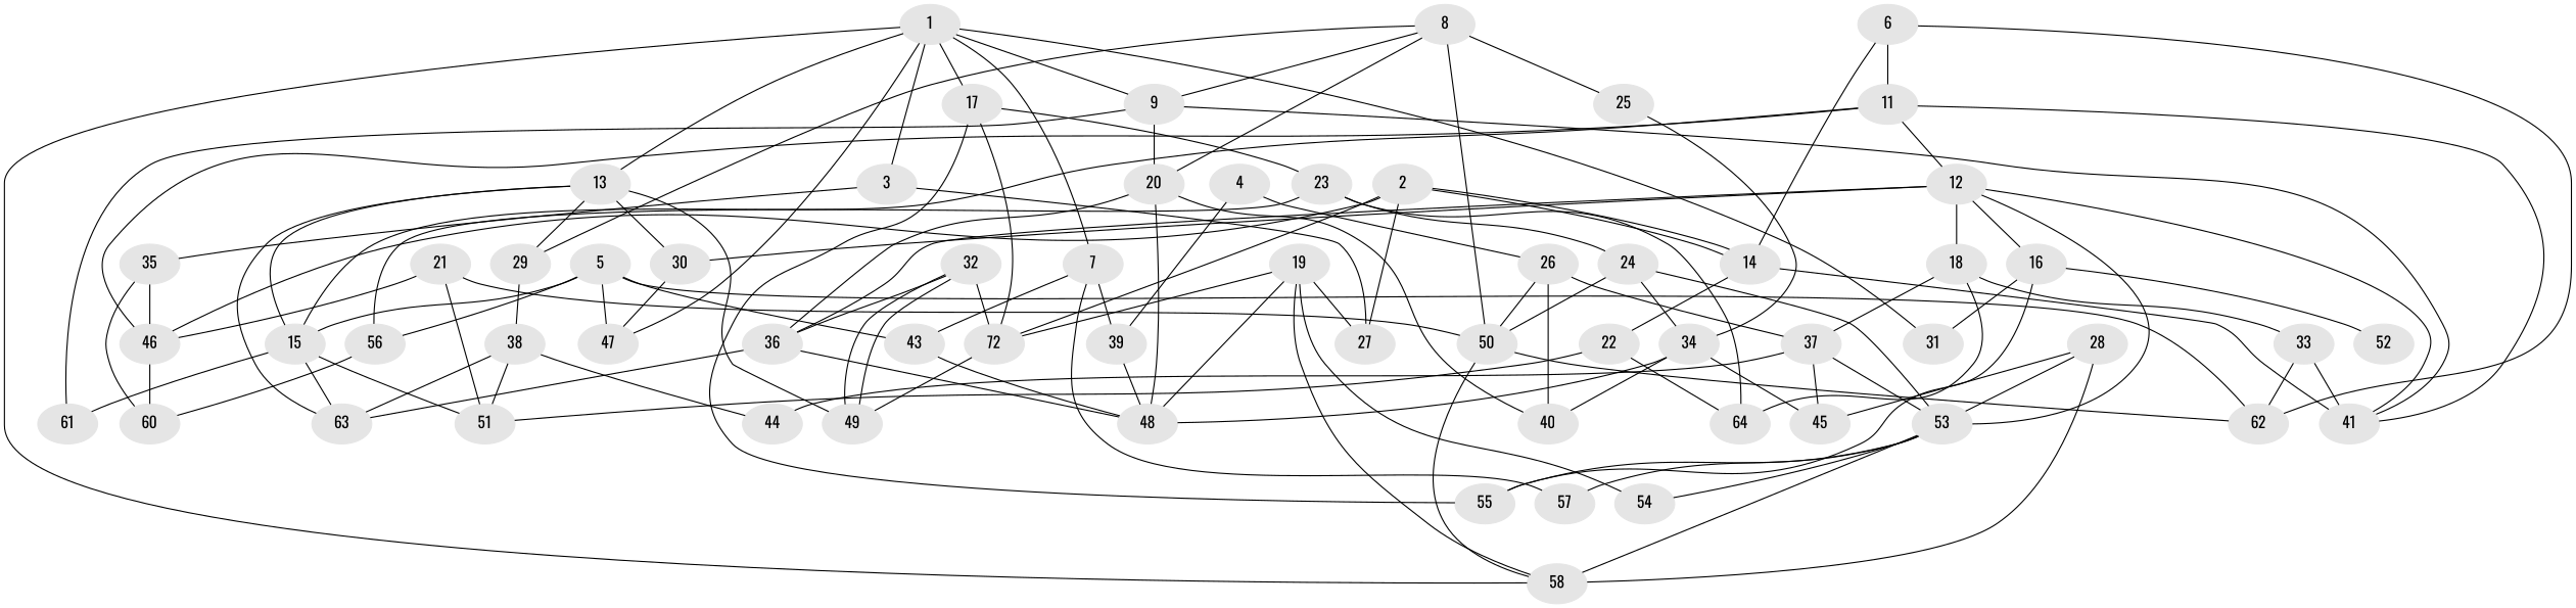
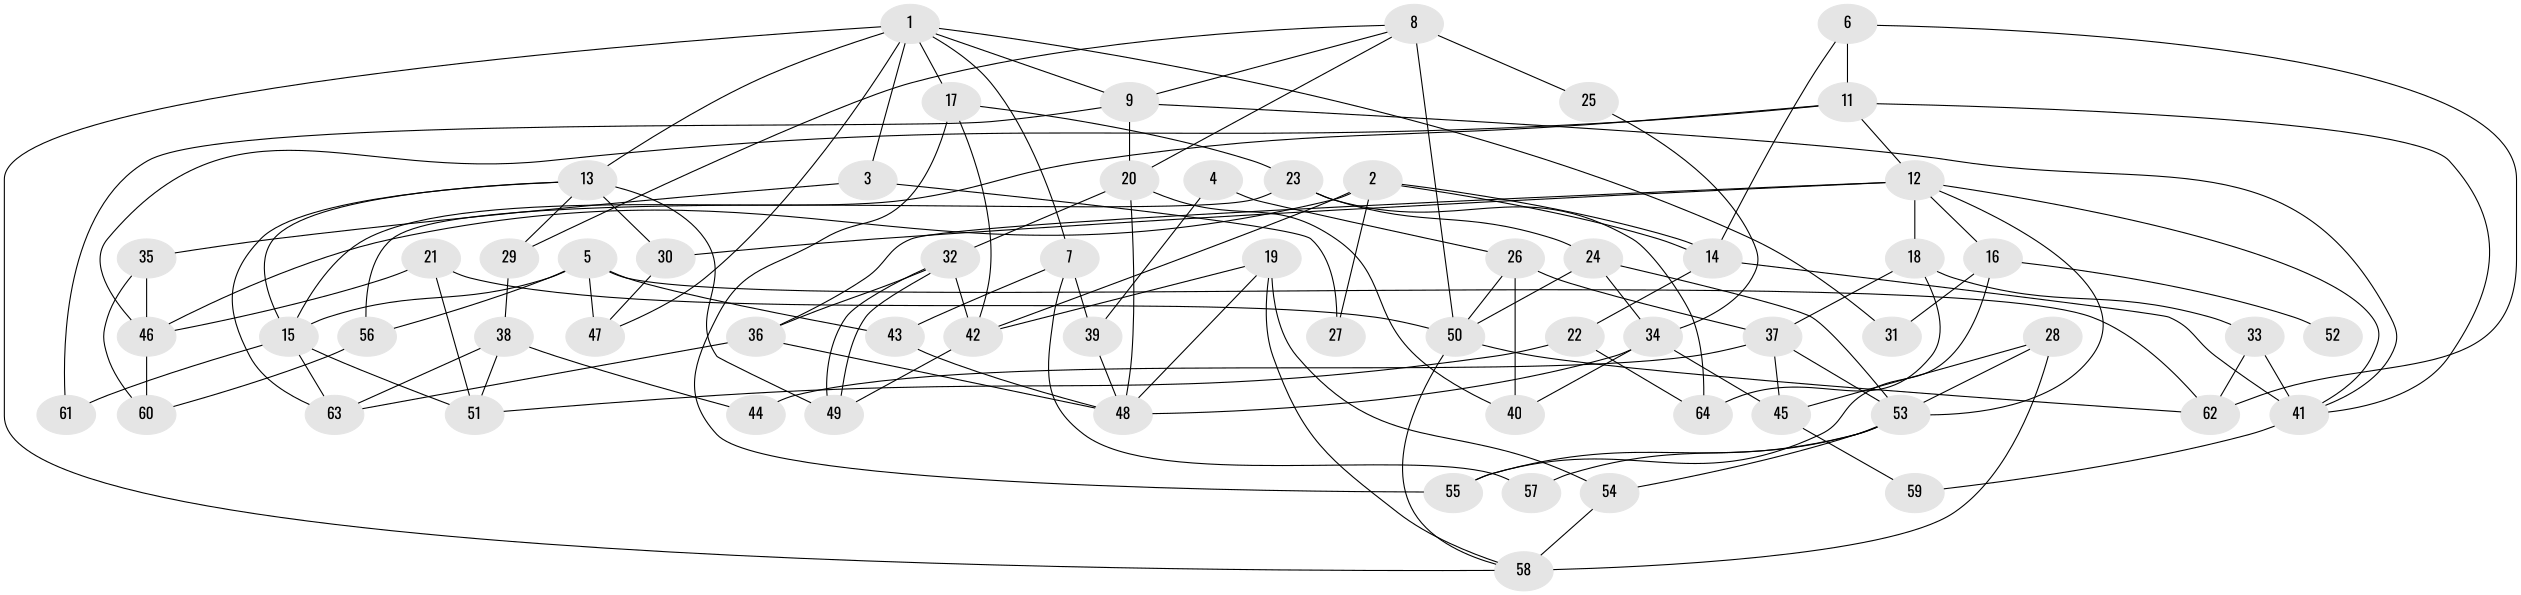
  graph {
    fontname=Oswald
    node [color=gray90 fontname=Oswald style=filled]
    edge [fontname=Oswald]
    1
    3
    7
    9
    13
    17
    31
    47
    58
    27
    35
    39
    43
    57
    20
    41
    61
    15
    29
    30
    49
    63
-   42 [label=72]
+   42
    55
    23
    2
    14
    46
    22
    60
    4
    26
    50
    37
    40
    48
    5
    56
    62
    51
    6
    11
    12
    8
    25
    32
    34
    38
+   59
    45
    16
    18
    36
    53
    52
    33
    64
    54
    24
    44
    19
    21
    28
    1 -- 3
    1 -- 7
    1 -- 9
    1 -- 13
    1 -- 17
    1 -- 31
    1 -- 47
    1 -- 58
    3 -- 27
    3 -- 35
    7 -- 39
    7 -- 43
    7 -- 57
    9 -- 20
    9 -- 41
    9 -- 61
    13 -- 15
    13 -- 29
    13 -- 30
    13 -- 49
    13 -- 63
    17 -- 42
    17 -- 55
    17 -- 23
    35 -- 46
    35 -- 60
    39 -- 48
    43 -- 48
    20 -- 40
    20 -- 48
-   20 -- 36
+   20 -- 32
+   41 -- 59
    15 -- 61
    15 -- 63
    15 -- 51
    29 -- 38
    30 -- 47
    42 -- 49
    23 -- 56
    23 -- 64
    23 -- 24
    2 -- 27
    2 -- 42
    2 -- 14
    2 -- 14
    2 -- 46
    14 -- 41
    14 -- 22
    46 -- 60
    22 -- 51
    22 -- 64
    4 -- 39
    4 -- 26
    26 -- 50
    26 -- 37
    26 -- 40
    50 -- 58
    50 -- 62
    37 -- 45
    37 -- 53
    37 -- 44
    5 -- 47
    5 -- 43
    5 -- 15
    5 -- 56
    5 -- 62
    56 -- 60
    6 -- 14
    6 -- 62
    6 -- 11
    11 -- 41
    11 -- 15
    11 -- 46
    11 -- 12
    12 -- 41
    12 -- 30
    12 -- 16
    12 -- 18
    12 -- 36
    12 -- 53
    8 -- 9
    8 -- 20
    8 -- 29
    8 -- 50
    8 -- 25
    25 -- 34
    32 -- 49
    32 -- 49
    32 -- 42
    32 -- 36
    34 -- 40
    34 -- 48
    34 -- 45
    38 -- 63
    38 -- 51
    38 -- 44
+   45 -- 59
    16 -- 31
    16 -- 55
    16 -- 52
    18 -- 37
    18 -- 33
    18 -- 64
    36 -- 63
    36 -- 48
-   53 -- 58
+   54 -- 58
    53 -- 57
    53 -- 55
    53 -- 54
    33 -- 41
    33 -- 62
    24 -- 50
    24 -- 34
    24 -- 53
    19 -- 58
-   19 -- 27
    19 -- 42
    19 -- 48
    19 -- 54
    21 -- 46
    21 -- 50
    21 -- 51
    28 -- 58
    28 -- 45
    28 -- 53
  }
